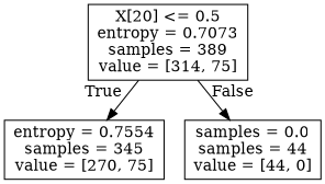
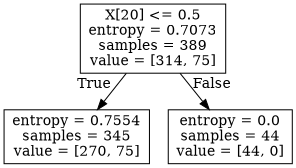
  digraph {
    node [shape=box]
    edge [labeldistance=2.5]
    n1 [label="X[20] <= 0.5\nentropy = 0.7073\nsamples = 389\nvalue = [314, 75]"]
    n2 [label="entropy = 0.7554\nsamples = 345\nvalue = [270, 75]"]
-   n3 [label="samples = 0.0\nsamples = 44\nvalue = [44, 0]"]
+   n3 [label="entropy = 0.0\nsamples = 44\nvalue = [44, 0]"]
    n1 -> n2 [headlabel=True labelangle=45]
    n1 -> n3 [headlabel=False labelangle=-45]
  }
